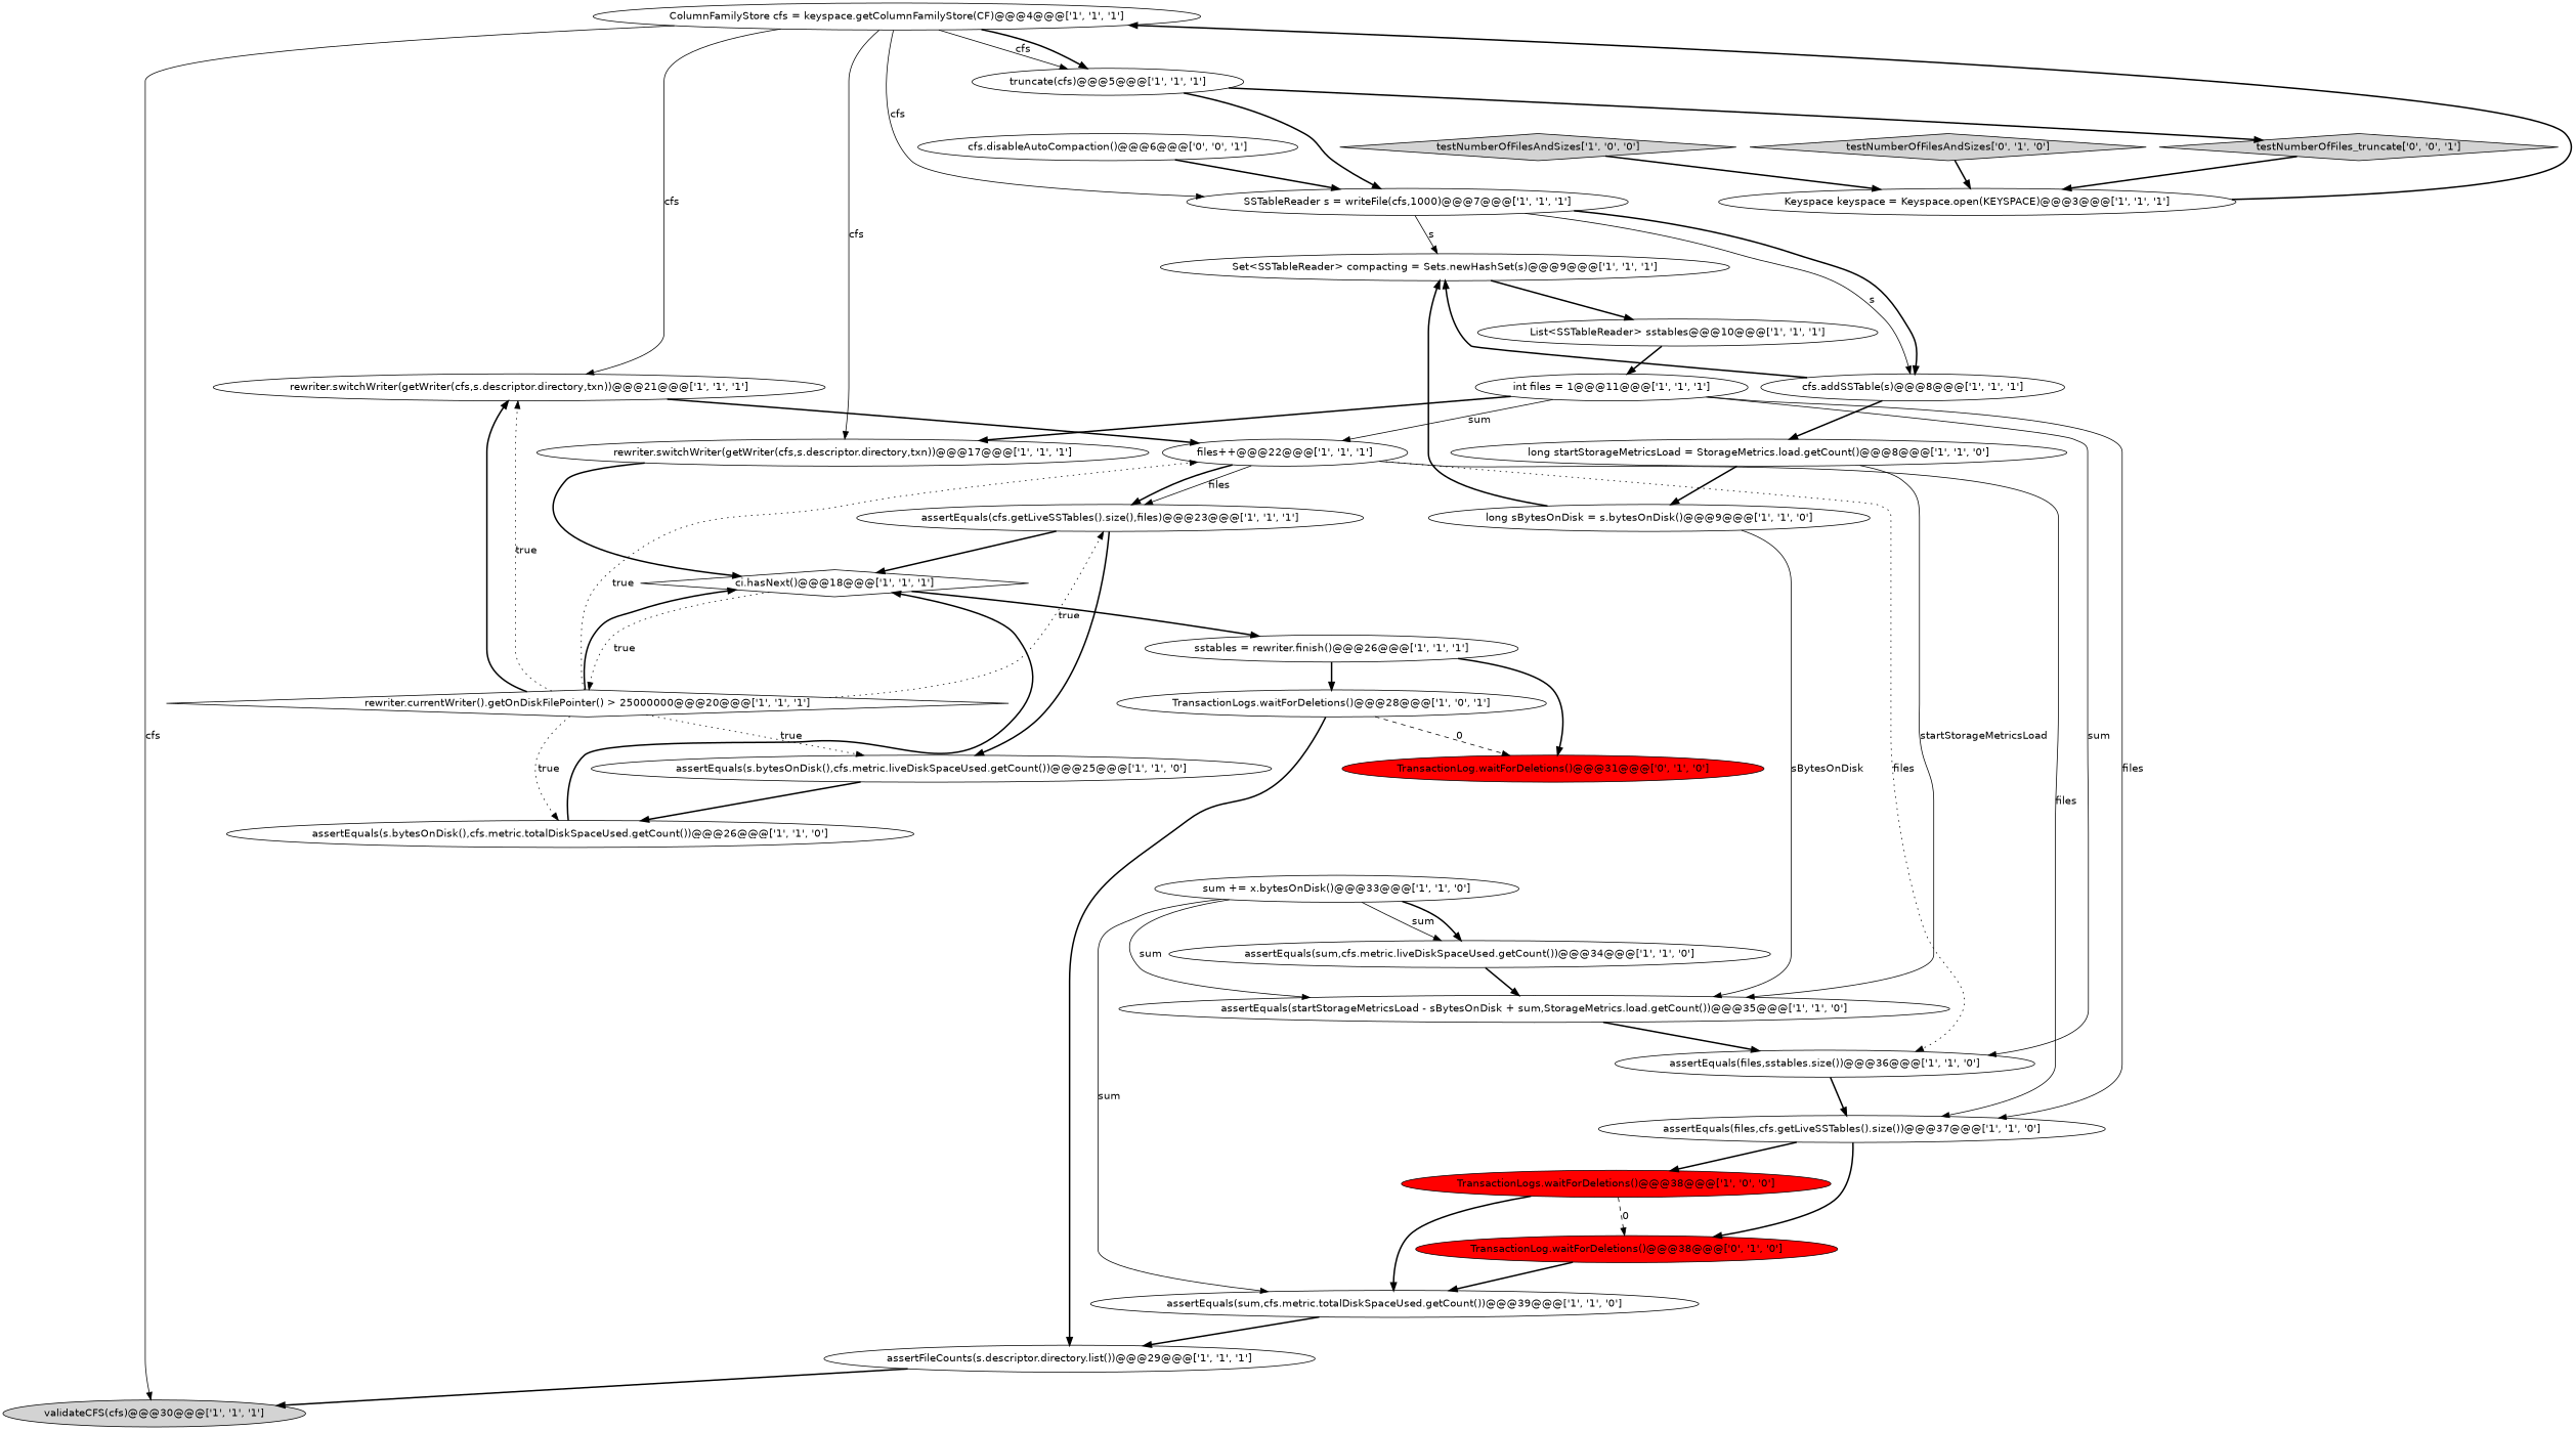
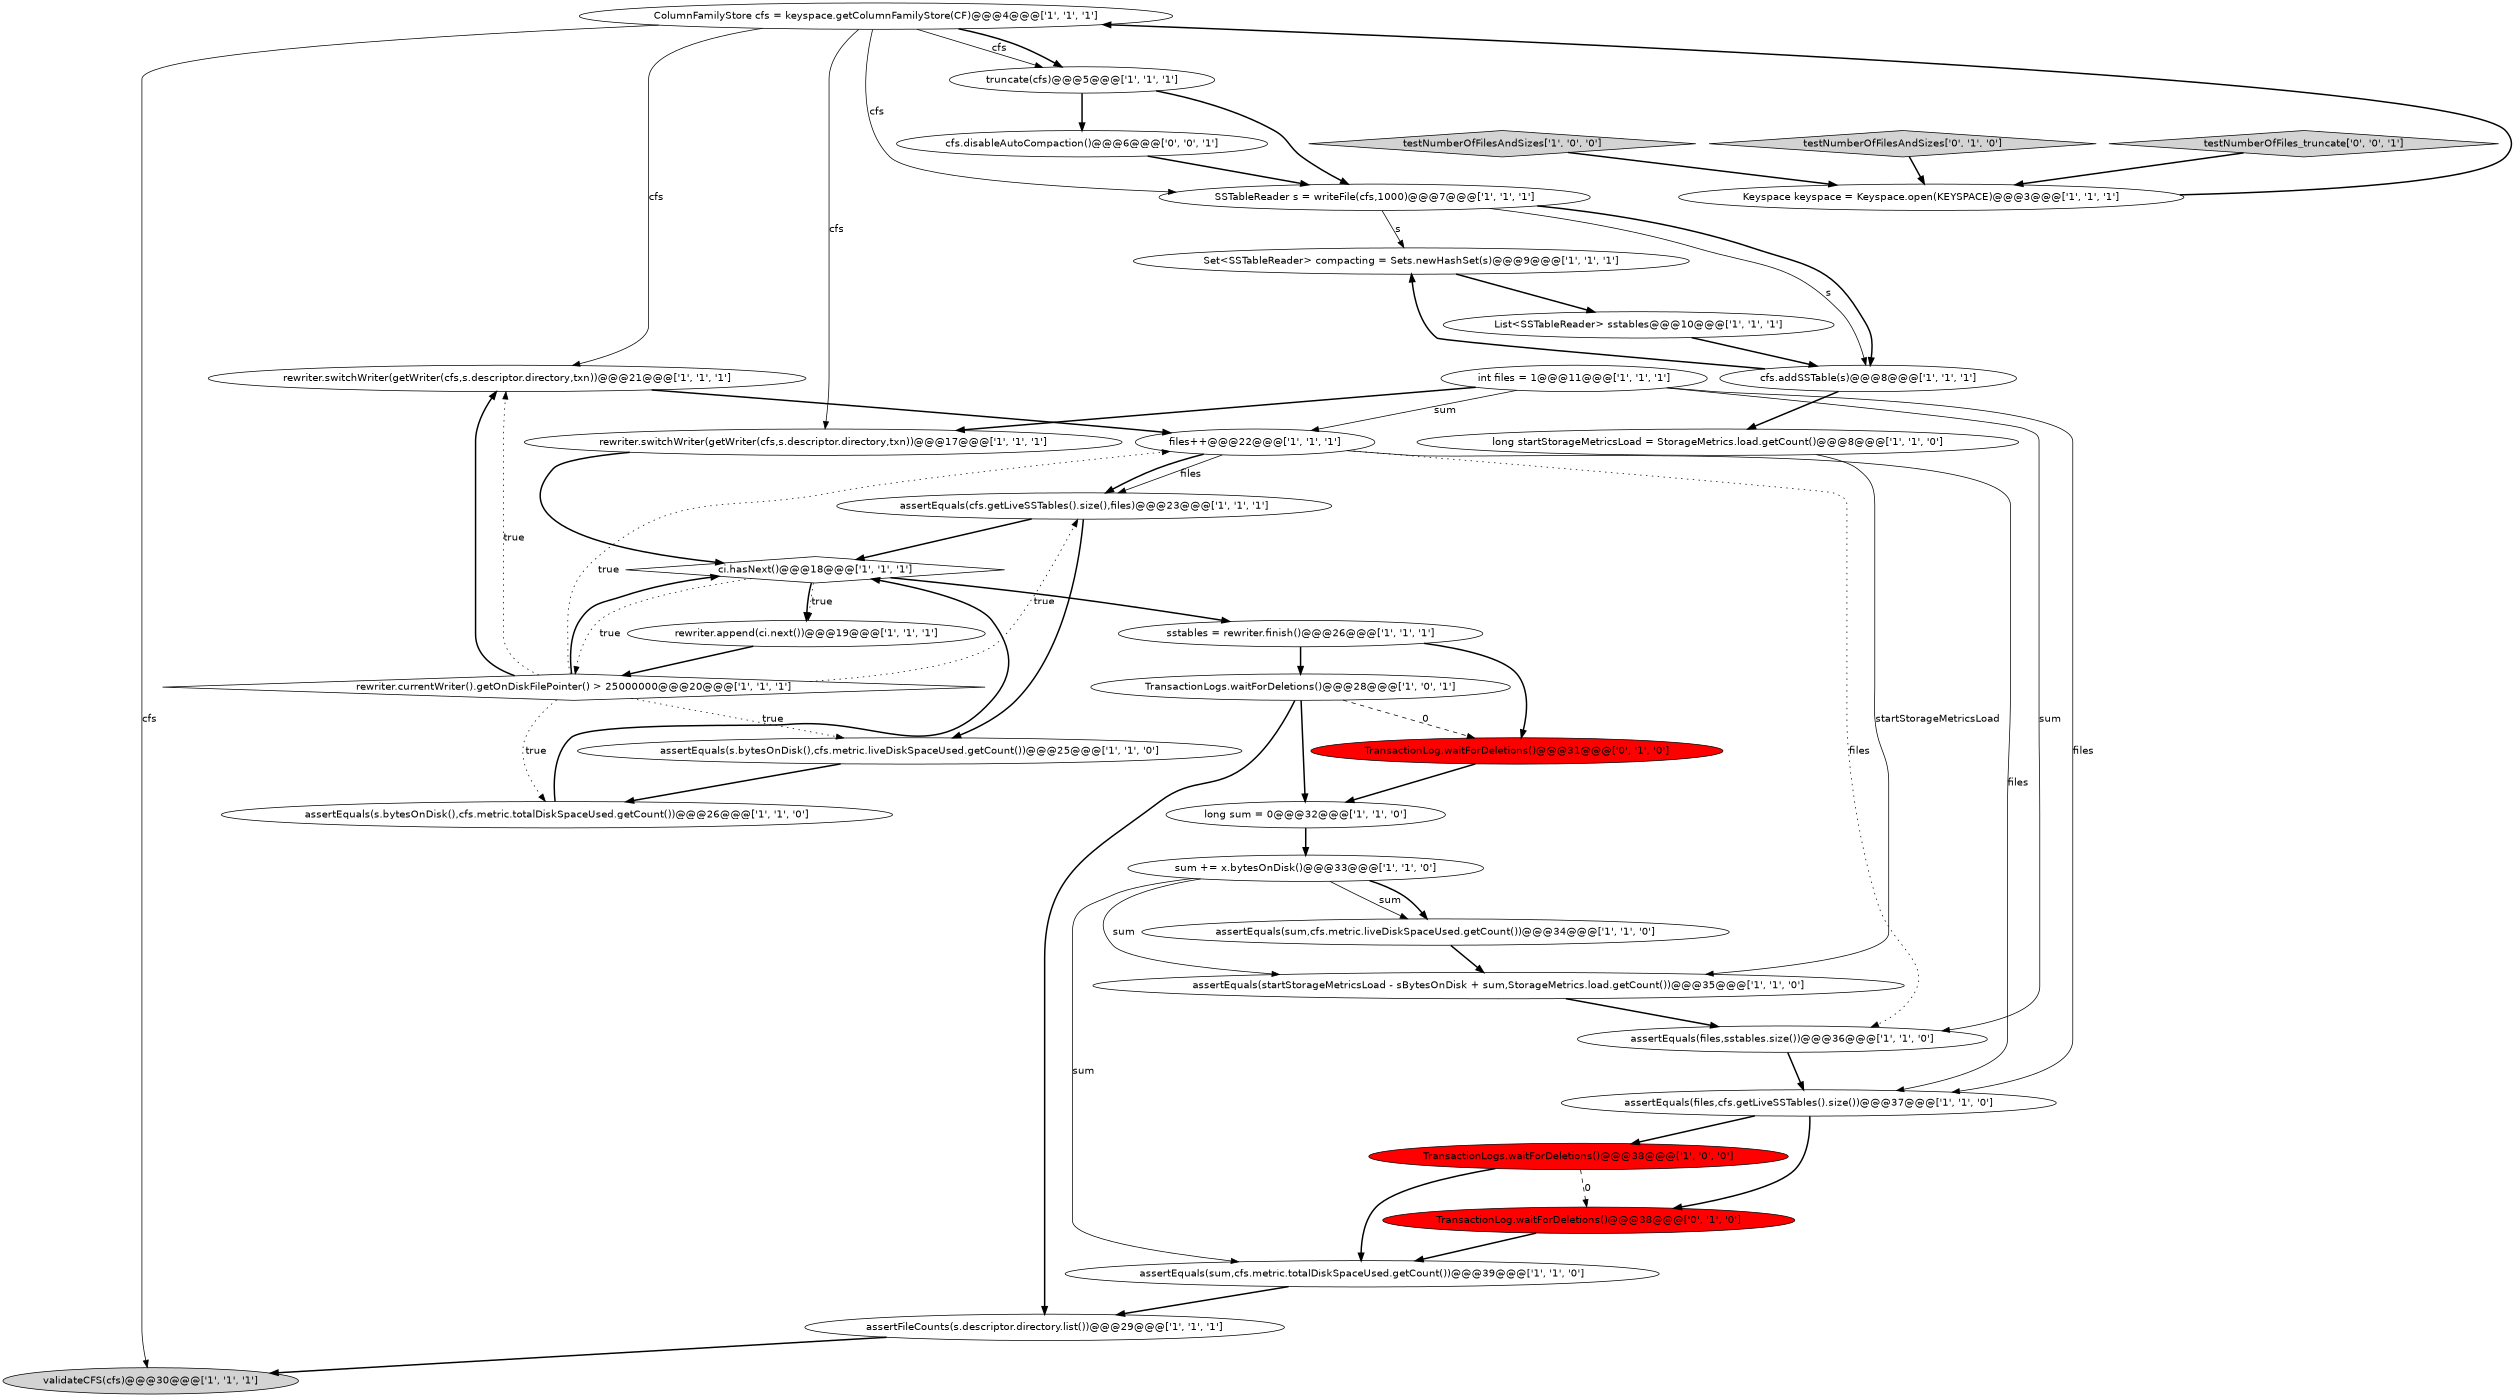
  digraph {
    fontname="DejaVu Sans"
    node [fillcolor=white fontname="DejaVu Sans" shape=ellipse style=filled]
    edge [fontname="DejaVu Sans" style=bold]
    n1 [label="assertEquals(startStorageMetricsLoad - sBytesOnDisk + sum,StorageMetrics.load.getCount())@@@35@@@['1', '1', '0']"]
    n2 [label="assertEquals(files,sstables.size())@@@36@@@['1', '1', '0']"]
    n3 [label="assertEquals(files,cfs.getLiveSSTables().size())@@@37@@@['1', '1', '0']"]
    n4 [label="assertEquals(s.bytesOnDisk(),cfs.metric.totalDiskSpaceUsed.getCount())@@@26@@@['1', '1', '0']"]
    n5 [label="ci.hasNext()@@@18@@@['1', '1', '1']" shape=diamond]
    n6 [label="rewriter.currentWriter().getOnDiskFilePointer() > 25000000@@@20@@@['1', '1', '1']" shape=diamond]
+   n7 [label="rewriter.append(ci.next())@@@19@@@['1', '1', '1']"]
    n8 [label="sstables = rewriter.finish()@@@26@@@['1', '1', '1']"]
    n9 [label="Set<SSTableReader> compacting = Sets.newHashSet(s)@@@9@@@['1', '1', '1']"]
    n10 [label="List<SSTableReader> sstables@@@10@@@['1', '1', '1']"]
    n11 [label="int files = 1@@@11@@@['1', '1', '1']"]
    n12 [label="rewriter.switchWriter(getWriter(cfs,s.descriptor.directory,txn))@@@21@@@['1', '1', '1']"]
    n13 [label="files++@@@22@@@['1', '1', '1']"]
    n14 [label="assertEquals(cfs.getLiveSSTables().size(),files)@@@23@@@['1', '1', '1']"]
    n15 [label="assertEquals(sum,cfs.metric.liveDiskSpaceUsed.getCount())@@@34@@@['1', '1', '0']"]
    n16 [label="assertEquals(s.bytesOnDisk(),cfs.metric.liveDiskSpaceUsed.getCount())@@@25@@@['1', '1', '0']"]
    n17 [label="sum += x.bytesOnDisk()@@@33@@@['1', '1', '0']"]
    n18 [label="assertEquals(sum,cfs.metric.totalDiskSpaceUsed.getCount())@@@39@@@['1', '1', '0']"]
    n19 [label="assertFileCounts(s.descriptor.directory.list())@@@29@@@['1', '1', '1']"]
    n20 [label="SSTableReader s = writeFile(cfs,1000)@@@7@@@['1', '1', '1']"]
    n21 [label="cfs.addSSTable(s)@@@8@@@['1', '1', '1']"]
    n22 [label="long startStorageMetricsLoad = StorageMetrics.load.getCount()@@@8@@@['1', '1', '0']"]
    n23 [fillcolor=lightgray label="testNumberOfFilesAndSizes['1', '0', '0']" shape=diamond]
    n24 [label="Keyspace keyspace = Keyspace.open(KEYSPACE)@@@3@@@['1', '1', '1']"]
    n25 [label="ColumnFamilyStore cfs = keyspace.getColumnFamilyStore(CF)@@@4@@@['1', '1', '1']"]
-   n26 [label="long sBytesOnDisk = s.bytesOnDisk()@@@9@@@['1', '1', '0']"]
    n27 [fillcolor=lightgray label="testNumberOfFiles_truncate['0', '0', '1']" shape=diamond]
    n28 [fillcolor=red label="TransactionLog.waitForDeletions()@@@38@@@['0', '1', '0']"]
    n29 [fillcolor=red label="TransactionLogs.waitForDeletions()@@@38@@@['1', '0', '0']"]
    n30 [fillcolor=lightgray label="validateCFS(cfs)@@@30@@@['1', '1', '1']"]
    n31 [fillcolor=lightgray label="testNumberOfFilesAndSizes['0', '1', '0']" shape=diamond]
    n32 [label="rewriter.switchWriter(getWriter(cfs,s.descriptor.directory,txn))@@@17@@@['1', '1', '1']"]
    n33 [label="truncate(cfs)@@@5@@@['1', '1', '1']"]
    n34 [label="cfs.disableAutoCompaction()@@@6@@@['0', '0', '1']"]
+   n35 [label="long sum = 0@@@32@@@['1', '1', '0']"]
    n36 [fillcolor=red label="TransactionLog.waitForDeletions()@@@31@@@['0', '1', '0']"]
    n37 [label="TransactionLogs.waitForDeletions()@@@28@@@['1', '0', '1']"]
    n1 -> n2
    n2 -> n3
    n3 -> n28
    n3 -> n29
    n4 -> n5
    n5 -> n6 [label=true style=dotted]
+   n5 -> n7
+   n5 -> n7 [label=true style=dotted]
    n5 -> n8
    n6 -> n4 [label=true style=dotted]
    n6 -> n5
    n6 -> n12
    n6 -> n12 [label=true style=dotted]
    n6 -> n13 [label=true style=dotted]
    n6 -> n14 [label=true style=dotted]
    n6 -> n16 [label=true style=dotted]
+   n7 -> n6
    n8 -> n36
    n8 -> n37
    n9 -> n10
-   n10 -> n11
+   n10 -> n21
    n11 -> n2 [label=sum style=solid]
    n11 -> n3 [label=files style=solid]
    n11 -> n13 [label=sum style=solid]
    n11 -> n32
    n12 -> n13
    n13 -> n2 [label=files style=dotted]
    n13 -> n3 [label=files style=solid]
    n13 -> n14 [label=files style=solid]
    n13 -> n14
    n14 -> n5
    n14 -> n16
    n15 -> n1
    n16 -> n4
    n17 -> n1 [label=sum style=solid]
    n17 -> n15 [label=sum style=solid]
    n17 -> n15
    n17 -> n18 [label=sum style=solid]
    n18 -> n19
    n19 -> n30
    n20 -> n9 [label=s style=solid]
    n20 -> n21 [label=s style=solid]
    n20 -> n21
    n21 -> n9
    n21 -> n22
    n22 -> n1 [label=startStorageMetricsLoad style=solid]
-   n22 -> n26
    n23 -> n24
    n24 -> n25
    n25 -> n12 [label=cfs style=solid]
    n25 -> n20 [label=cfs style=solid]
    n25 -> n30 [label=cfs style=solid]
    n25 -> n32 [label=cfs style=solid]
    n25 -> n33 [label=cfs style=solid]
    n25 -> n33
-   n26 -> n1 [label=sBytesOnDisk style=solid]
-   n26 -> n9
    n27 -> n24
    n28 -> n18
    n29 -> n18
    n29 -> n28 [label=0 style=dashed]
    n31 -> n24
    n32 -> n5
    n33 -> n20
-   n33 -> n27
+   n33 -> n34
    n34 -> n20
+   n35 -> n17
+   n36 -> n35
    n37 -> n19
+   n37 -> n35
    n37 -> n36 [label=0 style=dashed]
  }
